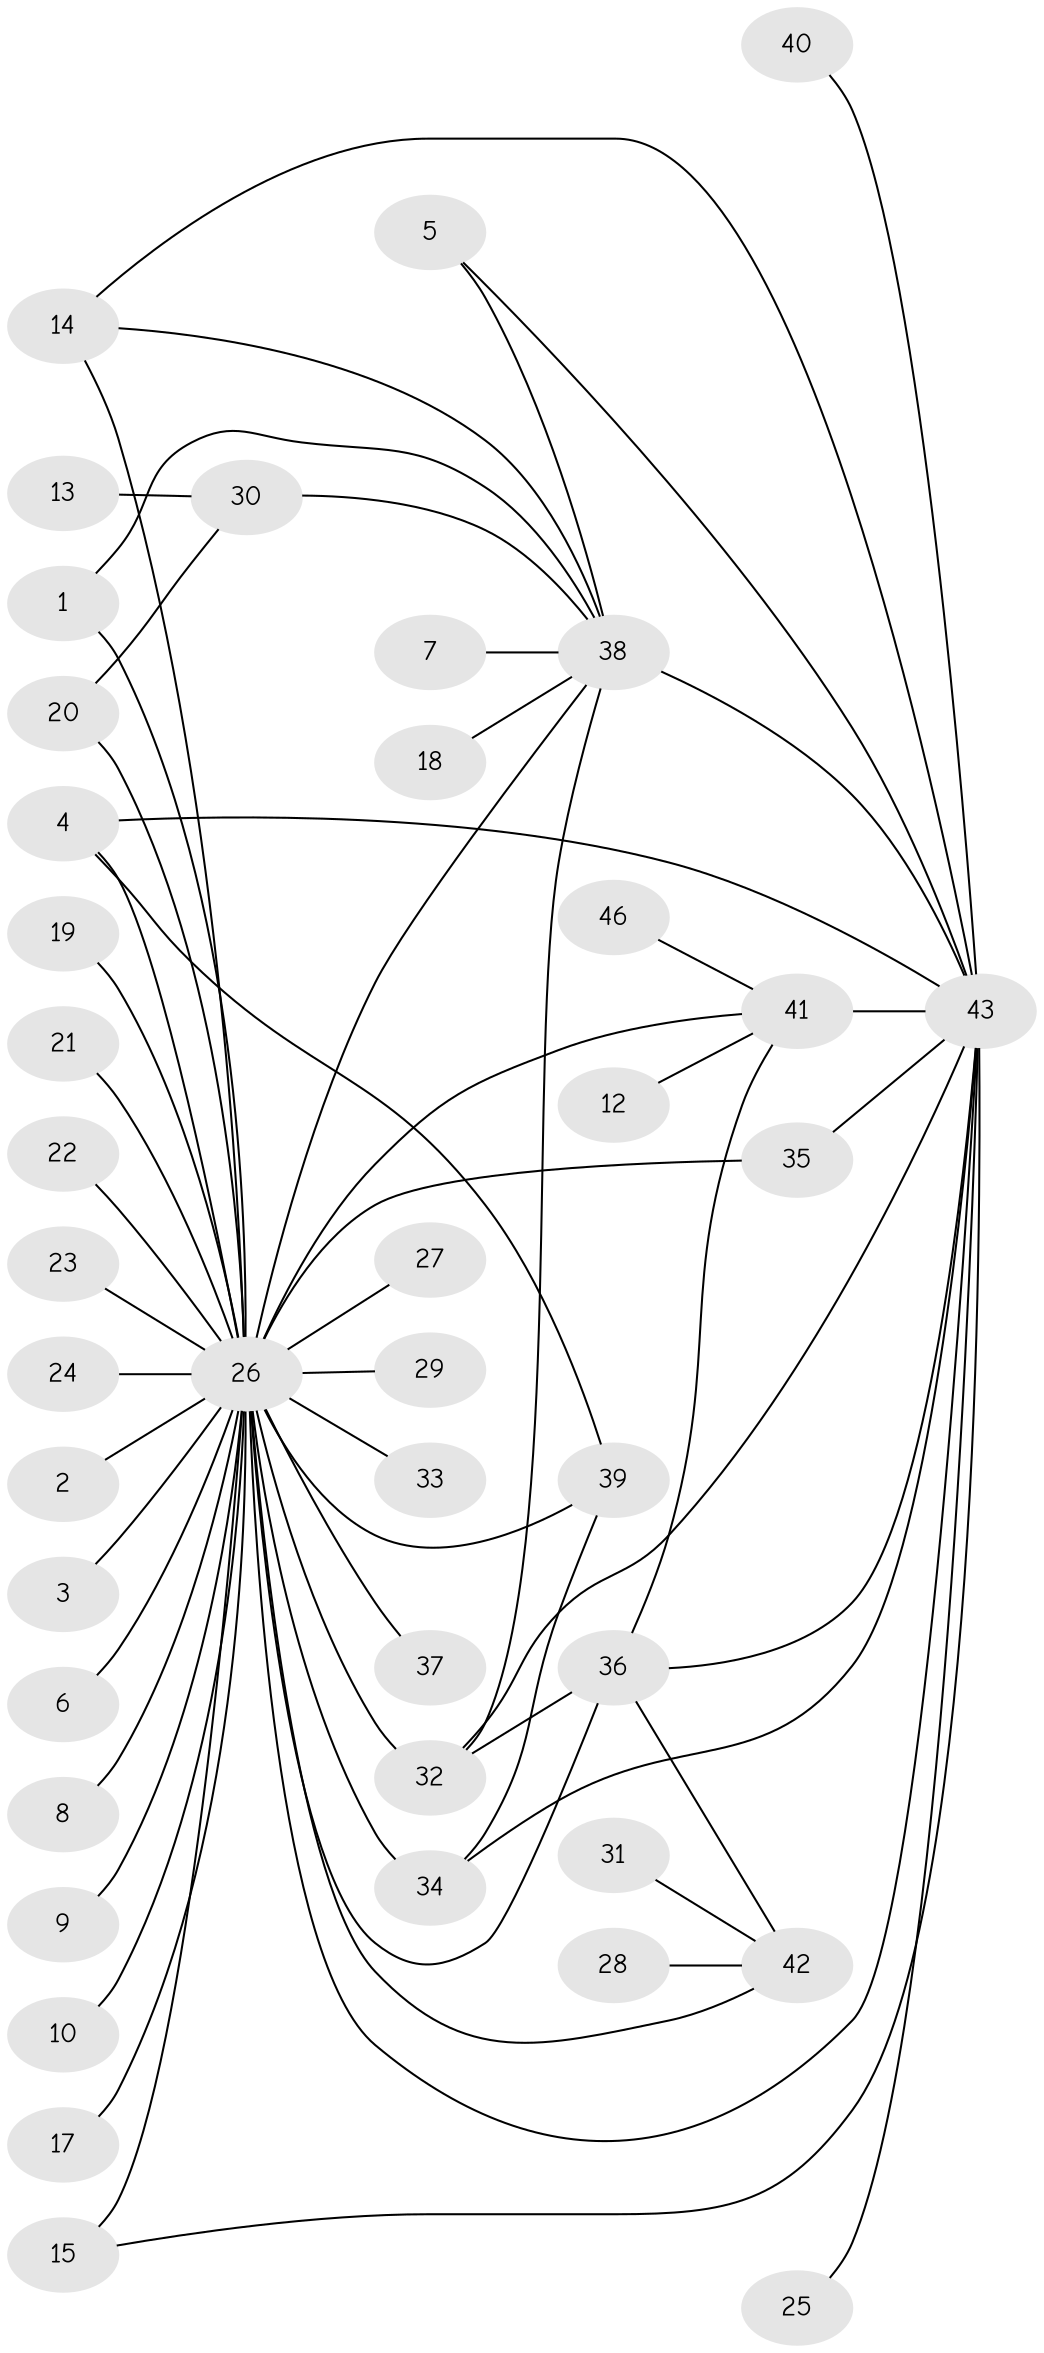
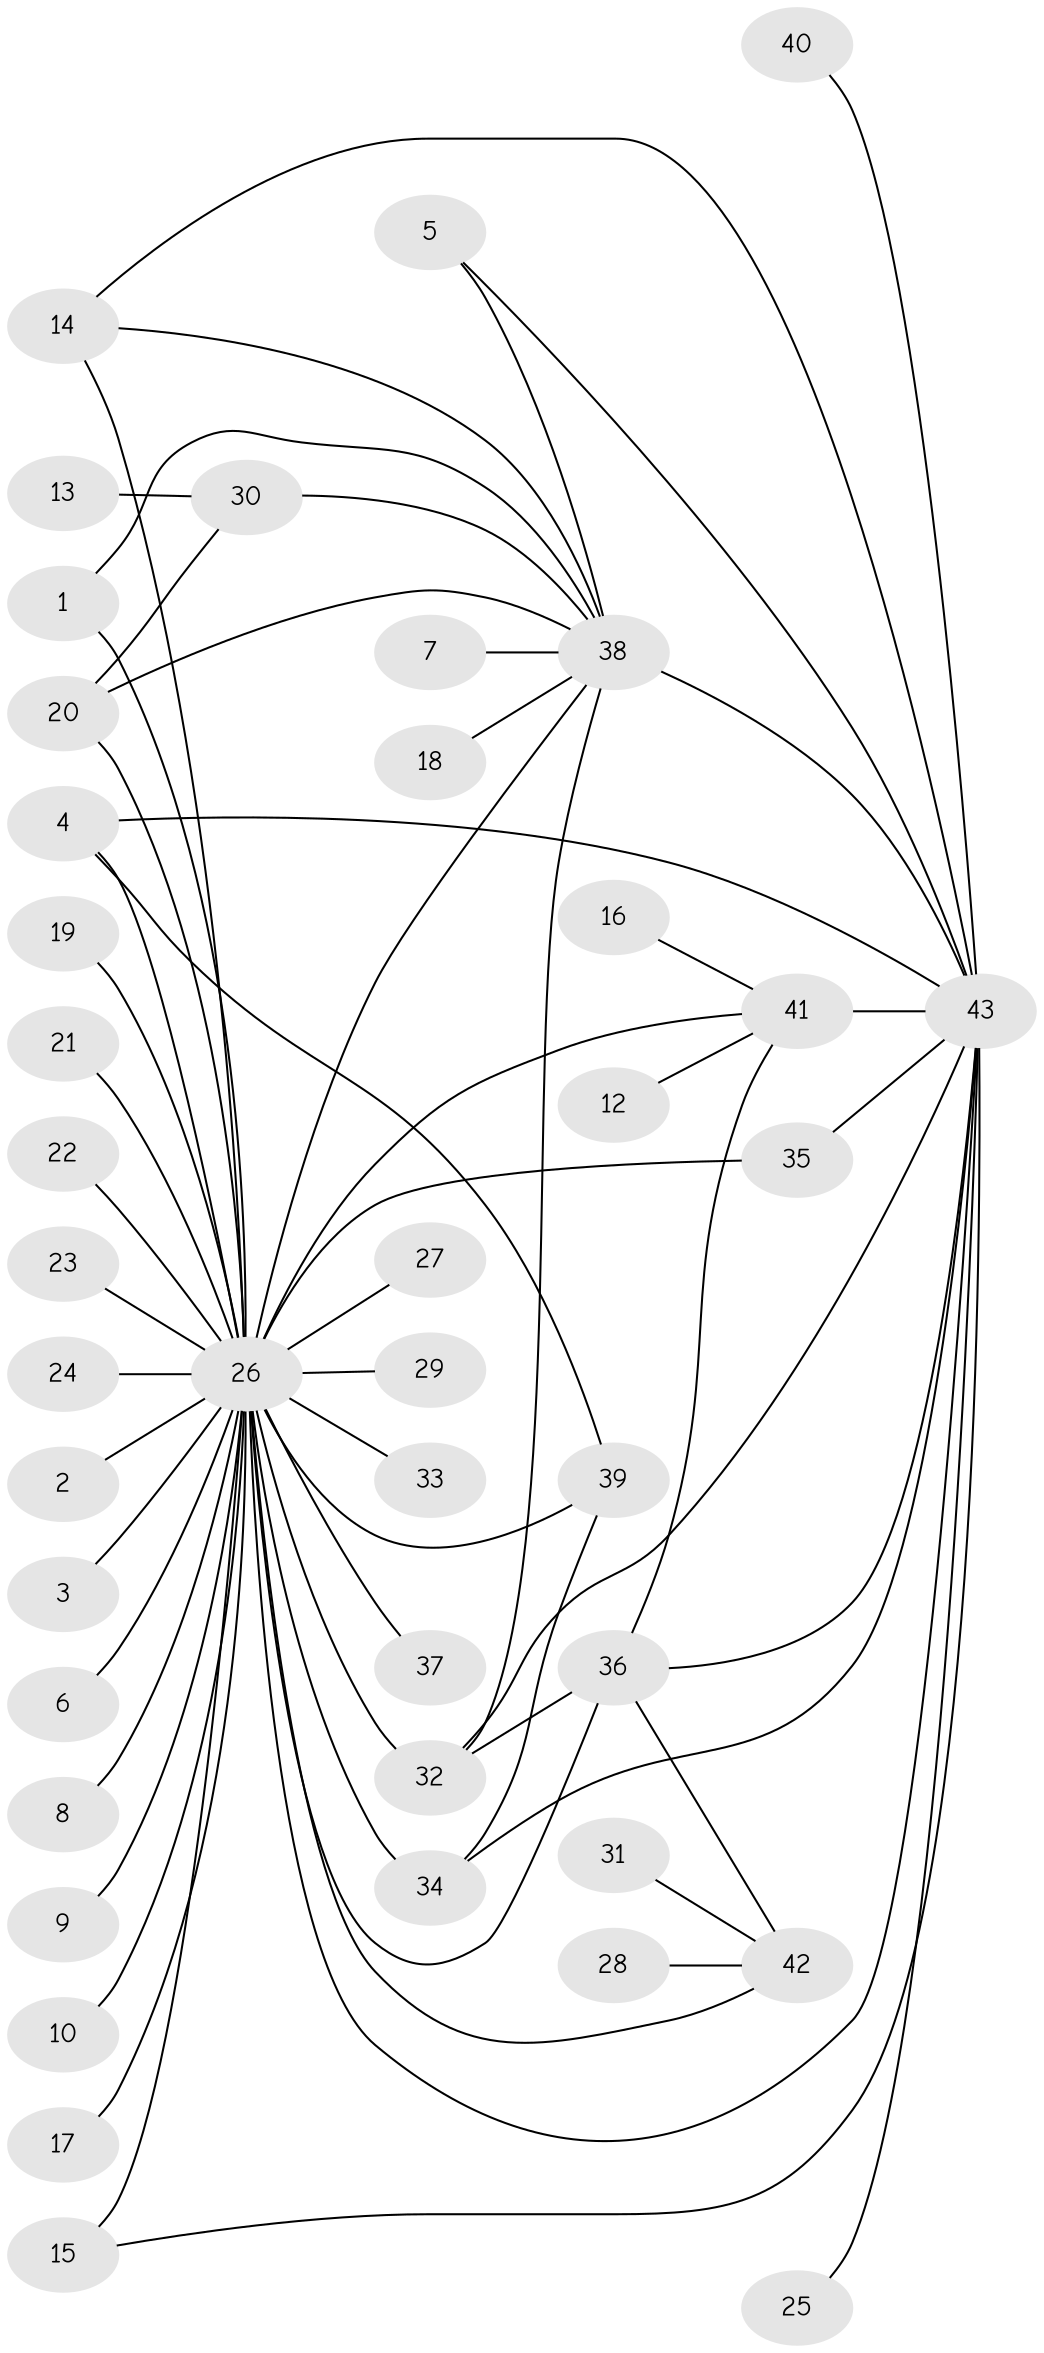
  graph {
    fontname="Comic Neue"
    rankdir=LR
    node [color=gray90 fontname="Comic Neue" style=filled]
    edge [fontname="Comic Neue" weight=1.0]
    1
    26
    38
    39
    43
    41
    27
    29
    32
    33
    34
    35
    36
    37
    42
    2
    3
    4
    5
    6
    7
    8
    9
    10
    12
    13
    30
    14
    15
-   16 [label=46]
+   16
    17
    18
    19
    20
    21
    22
    23
    24
    25
    28
    31
    40
    1 -- 26
    1 -- 38
    26 -- 38
    26 -- 39
    26 -- 43
    26 -- 41 [weight=5.0]
    26 -- 27
    26 -- 29
    26 -- 32 [weight=3.0]
    26 -- 33
    26 -- 34
    26 -- 35
    26 -- 36
    26 -- 37
    26 -- 42 [weight=2.0]
    38 -- 43
    41 -- 43 [weight=3.0]
    32 -- 38 [weight=2.0]
    32 -- 43
    32 -- 36
    34 -- 39
    34 -- 43
    35 -- 43
    36 -- 43
    36 -- 41
    36 -- 42
    2 -- 26
    3 -- 26
    4 -- 26
    4 -- 39
    4 -- 43
    5 -- 38
    5 -- 43
    6 -- 26
    7 -- 38
    8 -- 26
    9 -- 26
    10 -- 26
    12 -- 41
    13 -- 30
    30 -- 38
    14 -- 26
    14 -- 38
    14 -- 43
    15 -- 26
    15 -- 43
    16 -- 41
    17 -- 26
    18 -- 38
    19 -- 26
    20 -- 26 [weight=3.0]
+   20 -- 38
    20 -- 30
    21 -- 26
    22 -- 26
    23 -- 26
    24 -- 26
    25 -- 43
    28 -- 42
    31 -- 42
    40 -- 43
  }
